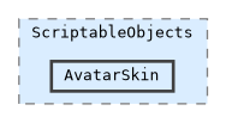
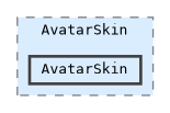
  digraph {
    compound=true
    fontname="DejaVu Sans Mono"
    n1 [color=grey25 fillcolor="#daedff" fontname="DejaVu Sans Mono" fontsize=10 height=0.2 label=AvatarSkin shape=box style="filled,bold" width=0.4]
    subgraph cluster_1 {
      bgcolor="#daedff"
      fontsize=10
-     label=ScriptableObjects
+     label=AvatarSkin
      pencolor=grey50
      style="filled,dashed"
      n1
    }
  }
